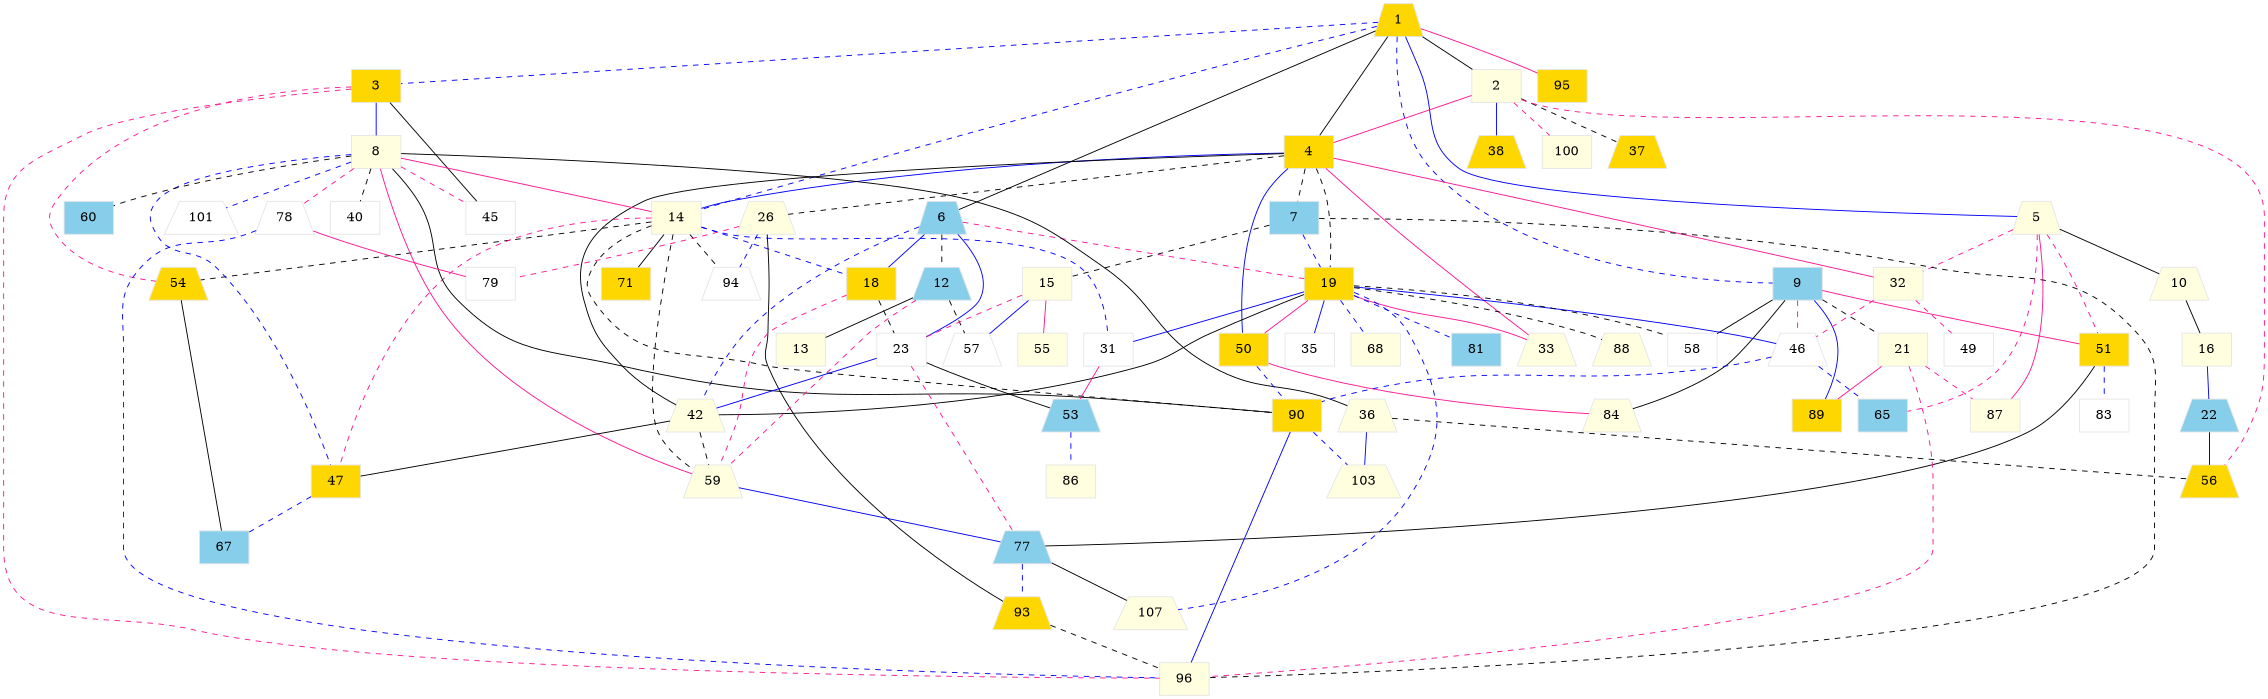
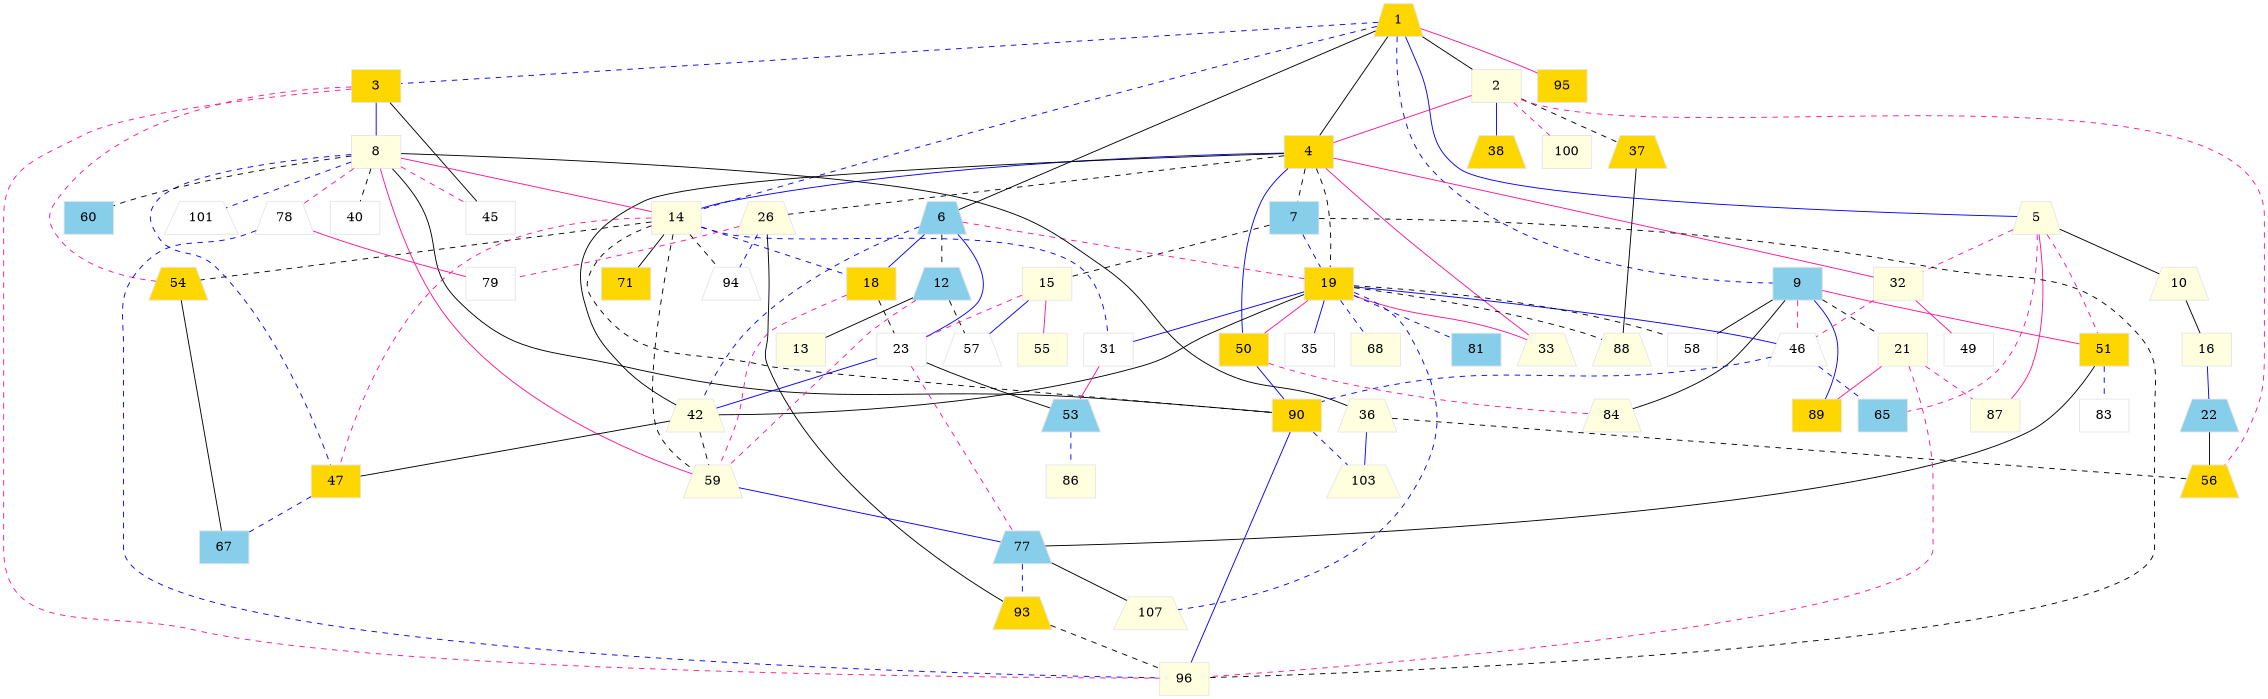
  graph {
    node [color=gray90 fillcolor=lightyellow shape=box style=filled]
    edge [color=black style=dashed]
    1 [fillcolor=gold shape=trapezium]
    2
    3 [fillcolor=gold]
    4 [fillcolor=gold super="+34+17"]
    5 [shape=trapezium super="+29"]
    6 [fillcolor=skyblue shape=trapezium super="+11+25+69"]
    9 [fillcolor=skyblue super="+39+24+102+64"]
    14 [super="+62+52"]
    95 [fillcolor=gold]
    37 [fillcolor=gold shape=trapezium]
    38 [fillcolor=gold shape=trapezium super="+99"]
    56 [fillcolor=gold shape=trapezium]
    100
    8 [super="+20+43"]
    45 [fillcolor=white]
    54 [fillcolor=gold shape=trapezium]
    96
    7 [fillcolor=skyblue]
    19 [fillcolor=gold super="+27+114+28+75"]
    26 [shape=trapezium]
    33 [shape=trapezium super="+41"]
    42 [shape=trapezium super="+76"]
    50 [fillcolor=gold]
    32
    10 [shape=trapezium]
    51 [fillcolor=gold]
    65 [fillcolor=skyblue]
    87
    12 [fillcolor=skyblue shape=trapezium]
    18 [fillcolor=gold super="+63"]
    23 [fillcolor=white super="+80+72"]
    21 [super="+85"]
    46 [fillcolor=white shape=trapezium super="+70"]
    58 [fillcolor=white]
    84 [shape=trapezium]
    89 [fillcolor=gold]
    47 [fillcolor=gold super="+48"]
    59 [shape=trapezium super="+109"]
    90 [fillcolor=gold super="+98"]
    31 [fillcolor=white]
    71 [fillcolor=gold]
    94 [fillcolor=white shape=trapezium]
    88 [shape=trapezium]
    36 [shape=trapezium]
    40 [fillcolor=white]
    60 [fillcolor=skyblue]
    78 [fillcolor=white shape=trapezium]
    101 [fillcolor=white shape=trapezium]
    67 [fillcolor=skyblue]
    15
    35 [fillcolor=white]
    68
    81 [fillcolor=skyblue]
    107 [shape=trapezium]
    79 [fillcolor=white]
    93 [fillcolor=gold shape=trapezium]
    16
    49 [fillcolor=white]
    77 [fillcolor=skyblue shape=trapezium]
    83 [fillcolor=white]
    13
    57 [fillcolor=white shape=trapezium super="+111"]
    53 [fillcolor=skyblue shape=trapezium]
    55
    103 [shape=trapezium]
    22 [fillcolor=skyblue shape=trapezium super="+30"]
    86
    1 -- 2 [style=solid]
    1 -- 3 [color=blue]
    1 -- 4 [style=solid]
    1 -- 5 [color=blue style=solid]
    1 -- 6 [style=solid]
    1 -- 9 [color=blue]
    1 -- 14 [color=blue]
    1 -- 95 [color=deeppink style=solid]
    2 -- 4 [color=deeppink style=solid]
    2 -- 37
    2 -- 38 [color=blue style=solid]
    2 -- 56 [color=deeppink]
    2 -- 100 [color=deeppink]
    3 -- 8 [color=blue style=solid]
    3 -- 45 [style=solid]
    3 -- 54 [color=deeppink]
    3 -- 96 [color=deeppink]
    4 -- 14 [color=blue style=solid]
    4 -- 7
    4 -- 19
    4 -- 26
    4 -- 33 [color=deeppink style=solid]
    4 -- 42 [style=solid]
    4 -- 50 [color=blue style=solid]
    4 -- 32 [color=deeppink style=solid]
    5 -- 32 [color=deeppink]
    5 -- 10 [style=solid]
    5 -- 51 [color=deeppink]
    5 -- 65 [color=deeppink]
    5 -- 87 [color=deeppink style=solid]
    6 -- 19 [color=deeppink]
    6 -- 42 [color=blue]
    6 -- 12 [weight=2]
    6 -- 18 [color=blue style=solid]
    6 -- 23 [color=blue style=solid]
    9 -- 51 [color=deeppink style=solid]
    9 -- 21
    9 -- 46 [color=deeppink]
    9 -- 58 [style=solid]
    9 -- 84 [style=solid]
    9 -- 89 [color=blue style=solid]
    14 -- 54
    14 -- 18 [color=blue]
    14 -- 47 [color=deeppink]
    14 -- 59
    14 -- 90
    14 -- 31 [color=blue]
    14 -- 71 [style=solid]
    14 -- 94
+   37 -- 88 [style=solid]
    8 -- 14 [color=deeppink style=solid]
    8 -- 45 [color=deeppink]
    8 -- 47 [color=blue]
    8 -- 59 [color=deeppink style=solid]
    8 -- 90 [style=solid]
    8 -- 36 [style=solid]
    8 -- 40
    8 -- 60
    8 -- 78 [color=deeppink]
    8 -- 101 [color=blue]
    54 -- 67 [style=solid]
    7 -- 96
    7 -- 19 [color=blue]
    7 -- 15
    19 -- 33 [color=deeppink style=solid]
    19 -- 42 [style=solid]
    19 -- 50 [color=deeppink style=solid]
    19 -- 46 [color=blue style=solid]
    19 -- 58
    19 -- 31 [color=blue style=solid]
    19 -- 88
    19 -- 35 [color=blue style=solid]
    19 -- 68 [color=blue]
    19 -- 81 [color=blue]
    19 -- 107 [color=blue]
    26 -- 94 [color=blue]
    26 -- 79 [color=deeppink]
    26 -- 93 [style=solid]
    42 -- 47 [style=solid]
    42 -- 59
-   50 -- 84 [color=deeppink style=solid]
-   50 -- 90 [color=blue]
+   50 -- 84 [color=deeppink]
+   50 -- 90 [color=blue style=solid]
    32 -- 46 [color=deeppink]
-   32 -- 49 [color=deeppink]
+   32 -- 49 [color=deeppink style=solid]
    10 -- 16 [style=solid]
    51 -- 77 [style=solid]
    51 -- 83 [color=blue]
    12 -- 59 [color=deeppink]
    12 -- 13 [style=solid]
    12 -- 57
    18 -- 23
    18 -- 59 [color=deeppink]
    23 -- 42 [color=blue style=solid]
    23 -- 77 [color=deeppink]
    23 -- 53 [style=solid]
    21 -- 96 [color=deeppink]
    21 -- 87 [color=deeppink]
    21 -- 89 [color=deeppink style=solid]
    46 -- 65 [color=blue]
    46 -- 90 [color=blue weight=2]
    47 -- 67 [color=blue]
    59 -- 77 [color=blue style=solid]
    90 -- 96 [color=blue style=solid]
    90 -- 103 [color=blue]
    31 -- 53 [color=deeppink style=solid]
    36 -- 56
    36 -- 103 [color=blue style=solid]
    78 -- 96 [color=blue]
    78 -- 79 [color=deeppink style=solid]
    15 -- 23 [color=deeppink]
    15 -- 57 [color=blue style=solid]
    15 -- 55 [color=deeppink style=solid]
    93 -- 96
    16 -- 22 [color=blue style=solid]
    77 -- 107 [style=solid]
    77 -- 93 [color=blue]
    53 -- 86 [color=blue]
    22 -- 56 [style=solid]
  }
